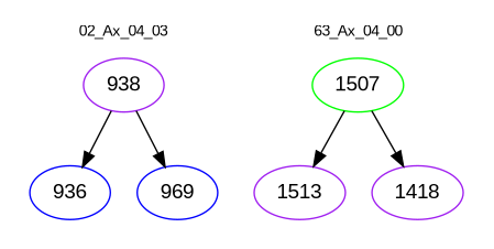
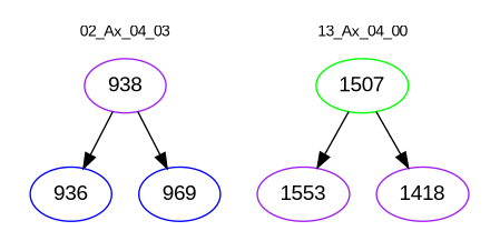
  digraph {
    fontname="Liberation Sans"
    node [color=purple fontname="Liberation Sans"]
    edge [color=black fontname="Liberation Sans"]
    n1 [label=938]
    n2 [color=blue label=936]
    n3 [color=blue label=969]
    n4 [color=green label=1507]
-   n5 [label=1513]
+   n5 [label=1553]
    n6 [label=1418]
    subgraph cluster_1 {
      color=white
      fontsize=10
      label="02_Ax_04_03"
      n1
      n2
      n3
    }
    subgraph cluster_2 {
      color=white
      fontsize=10
-     label="63_Ax_04_00"
+     label="13_Ax_04_00"
      n4
      n5
      n6
    }
    n1 -> n2
    n1 -> n3
    n4 -> n5
    n4 -> n6
  }
